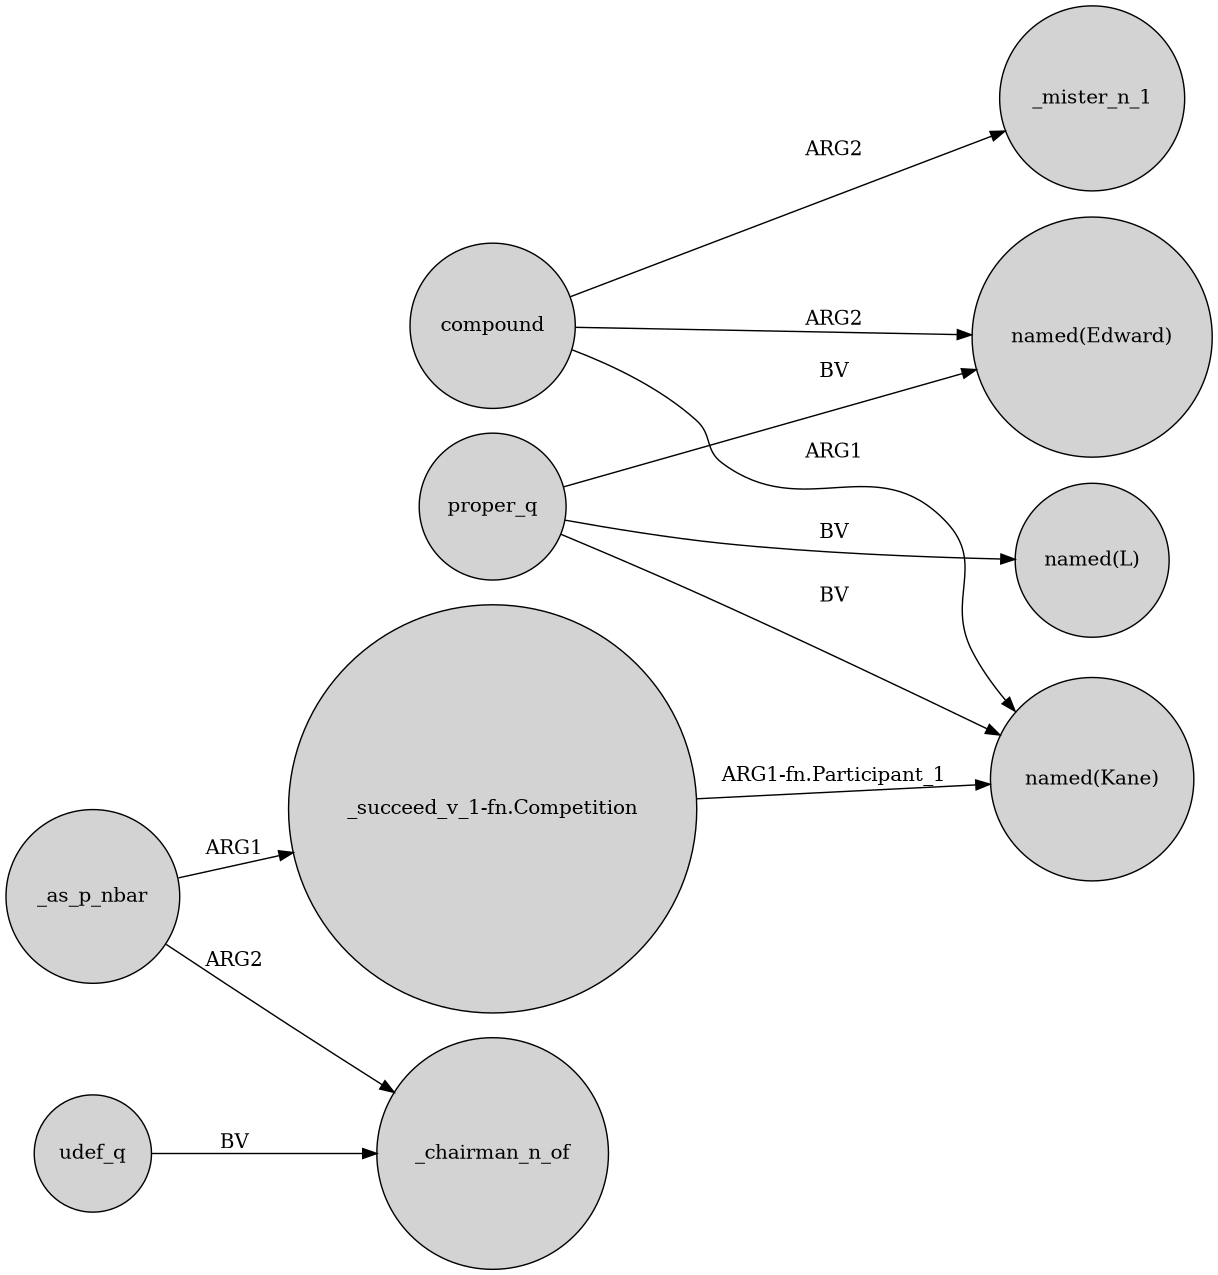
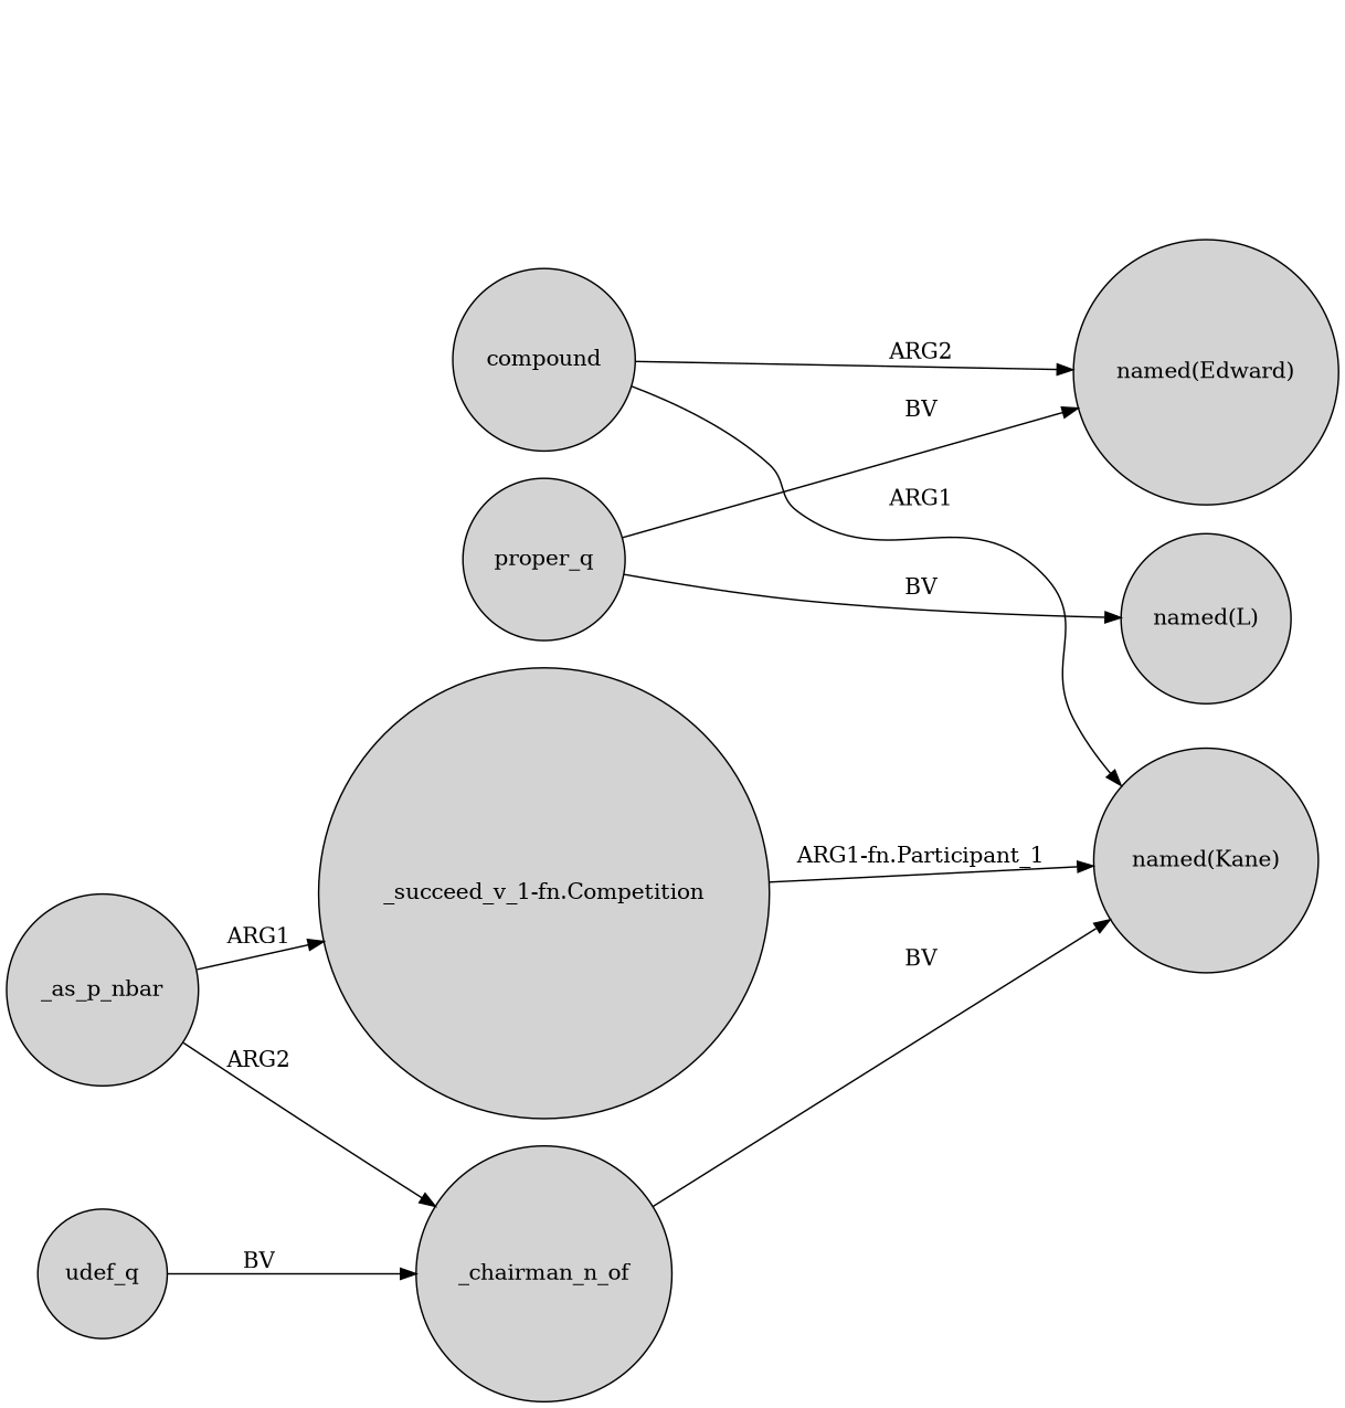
  digraph {
    rankdir=LR
    node [shape=circle style=filled]
    compound
    "named(Edward)"
-   _mister_n_1
    "named(Kane)"
    proper_q
    "named(L)"
    udef_q
    _chairman_n_of
    "_succeed_v_1-fn.Competition"
    _as_p_nbar
    compound -> "named(Edward)" [label=ARG2]
-   compound -> _mister_n_1 [label=ARG2]
    compound -> "named(Kane)" [label=ARG1]
    proper_q -> "named(Edward)" [label=BV]
-   proper_q -> "named(Kane)" [label=BV]
+   _chairman_n_of -> "named(Kane)" [label=BV]
    proper_q -> "named(L)" [label=BV]
    udef_q -> _chairman_n_of [label=BV]
    "_succeed_v_1-fn.Competition" -> "named(Kane)" [label="ARG1-fn.Participant_1"]
    _as_p_nbar -> _chairman_n_of [label=ARG2]
    _as_p_nbar -> "_succeed_v_1-fn.Competition" [label=ARG1]
  }
